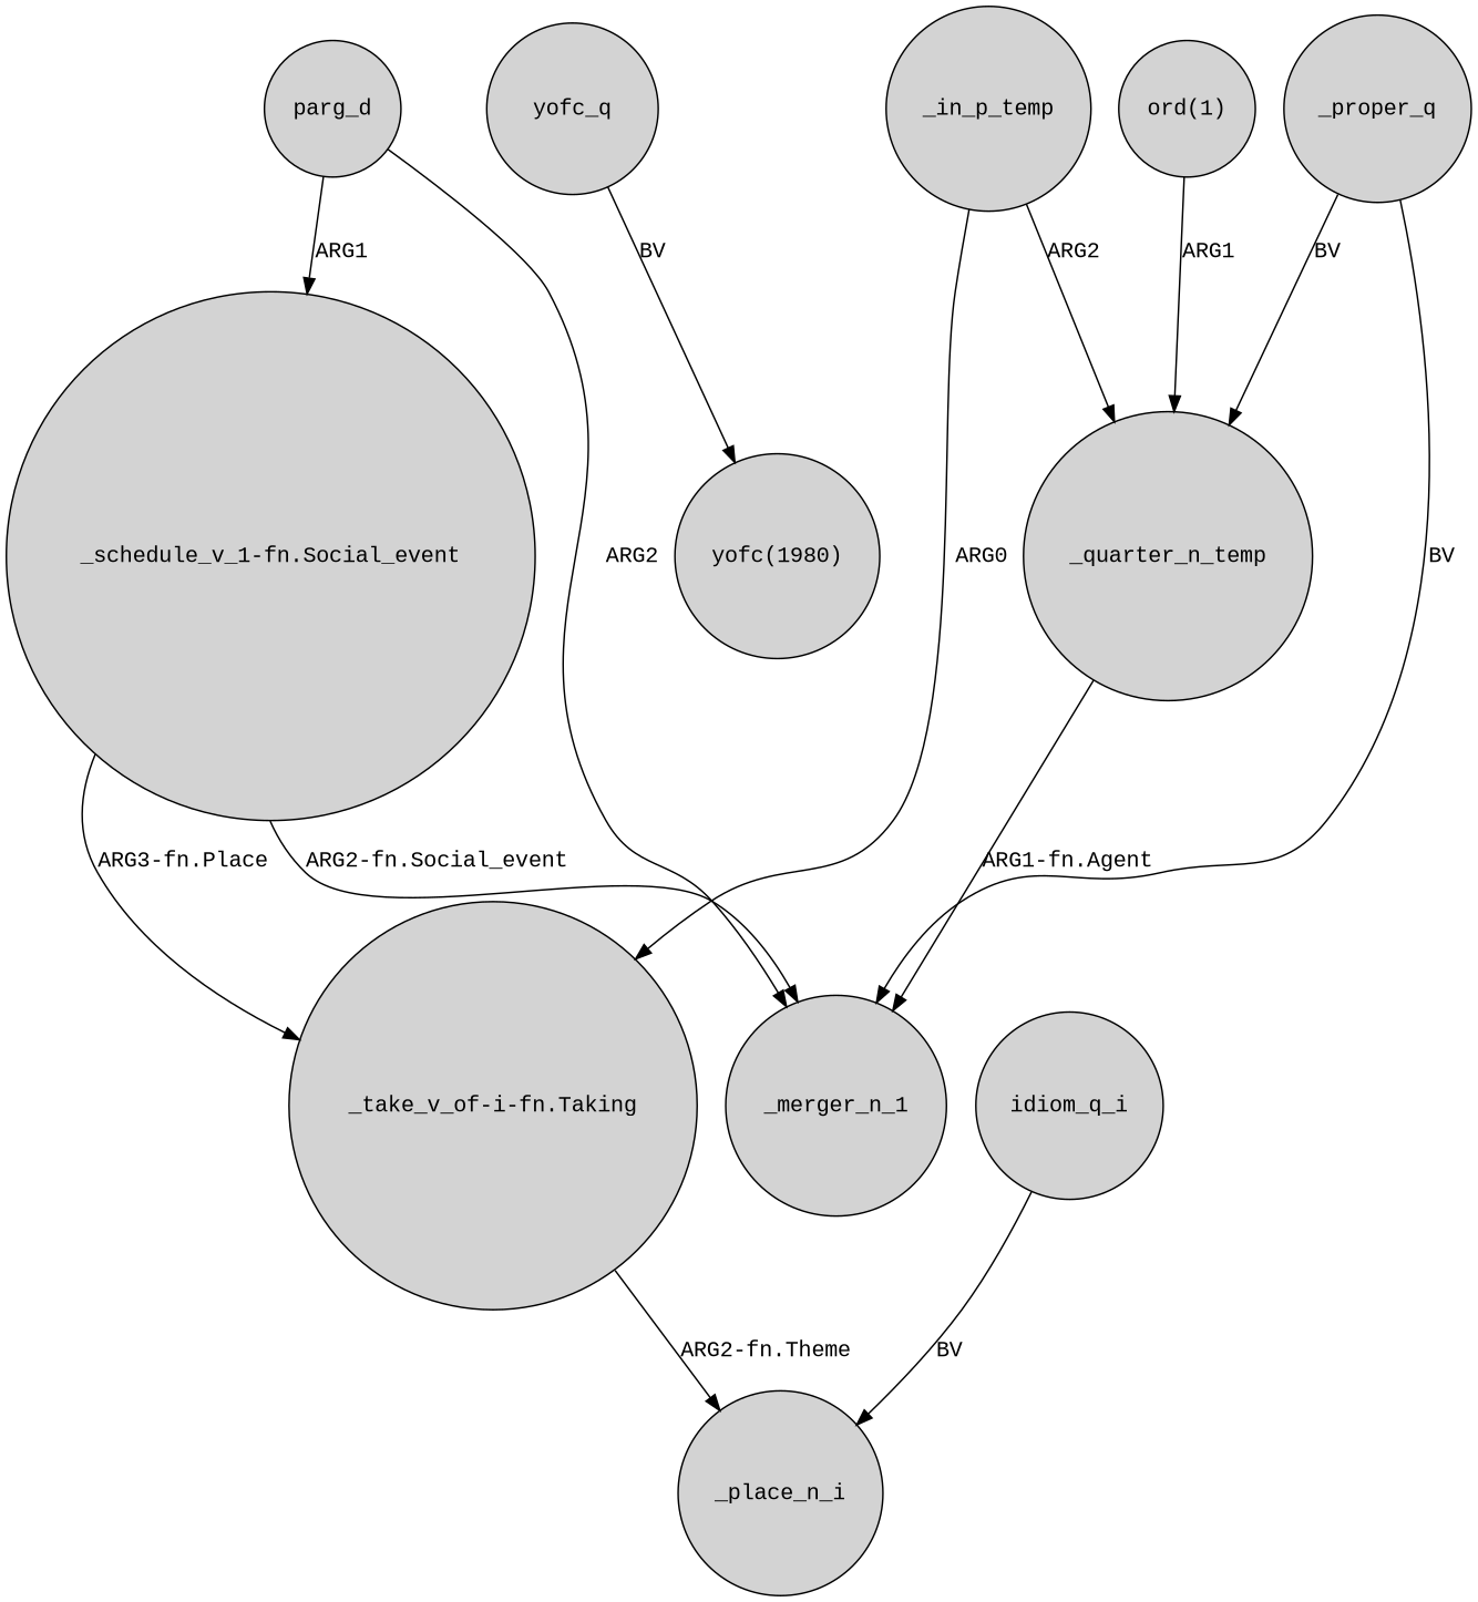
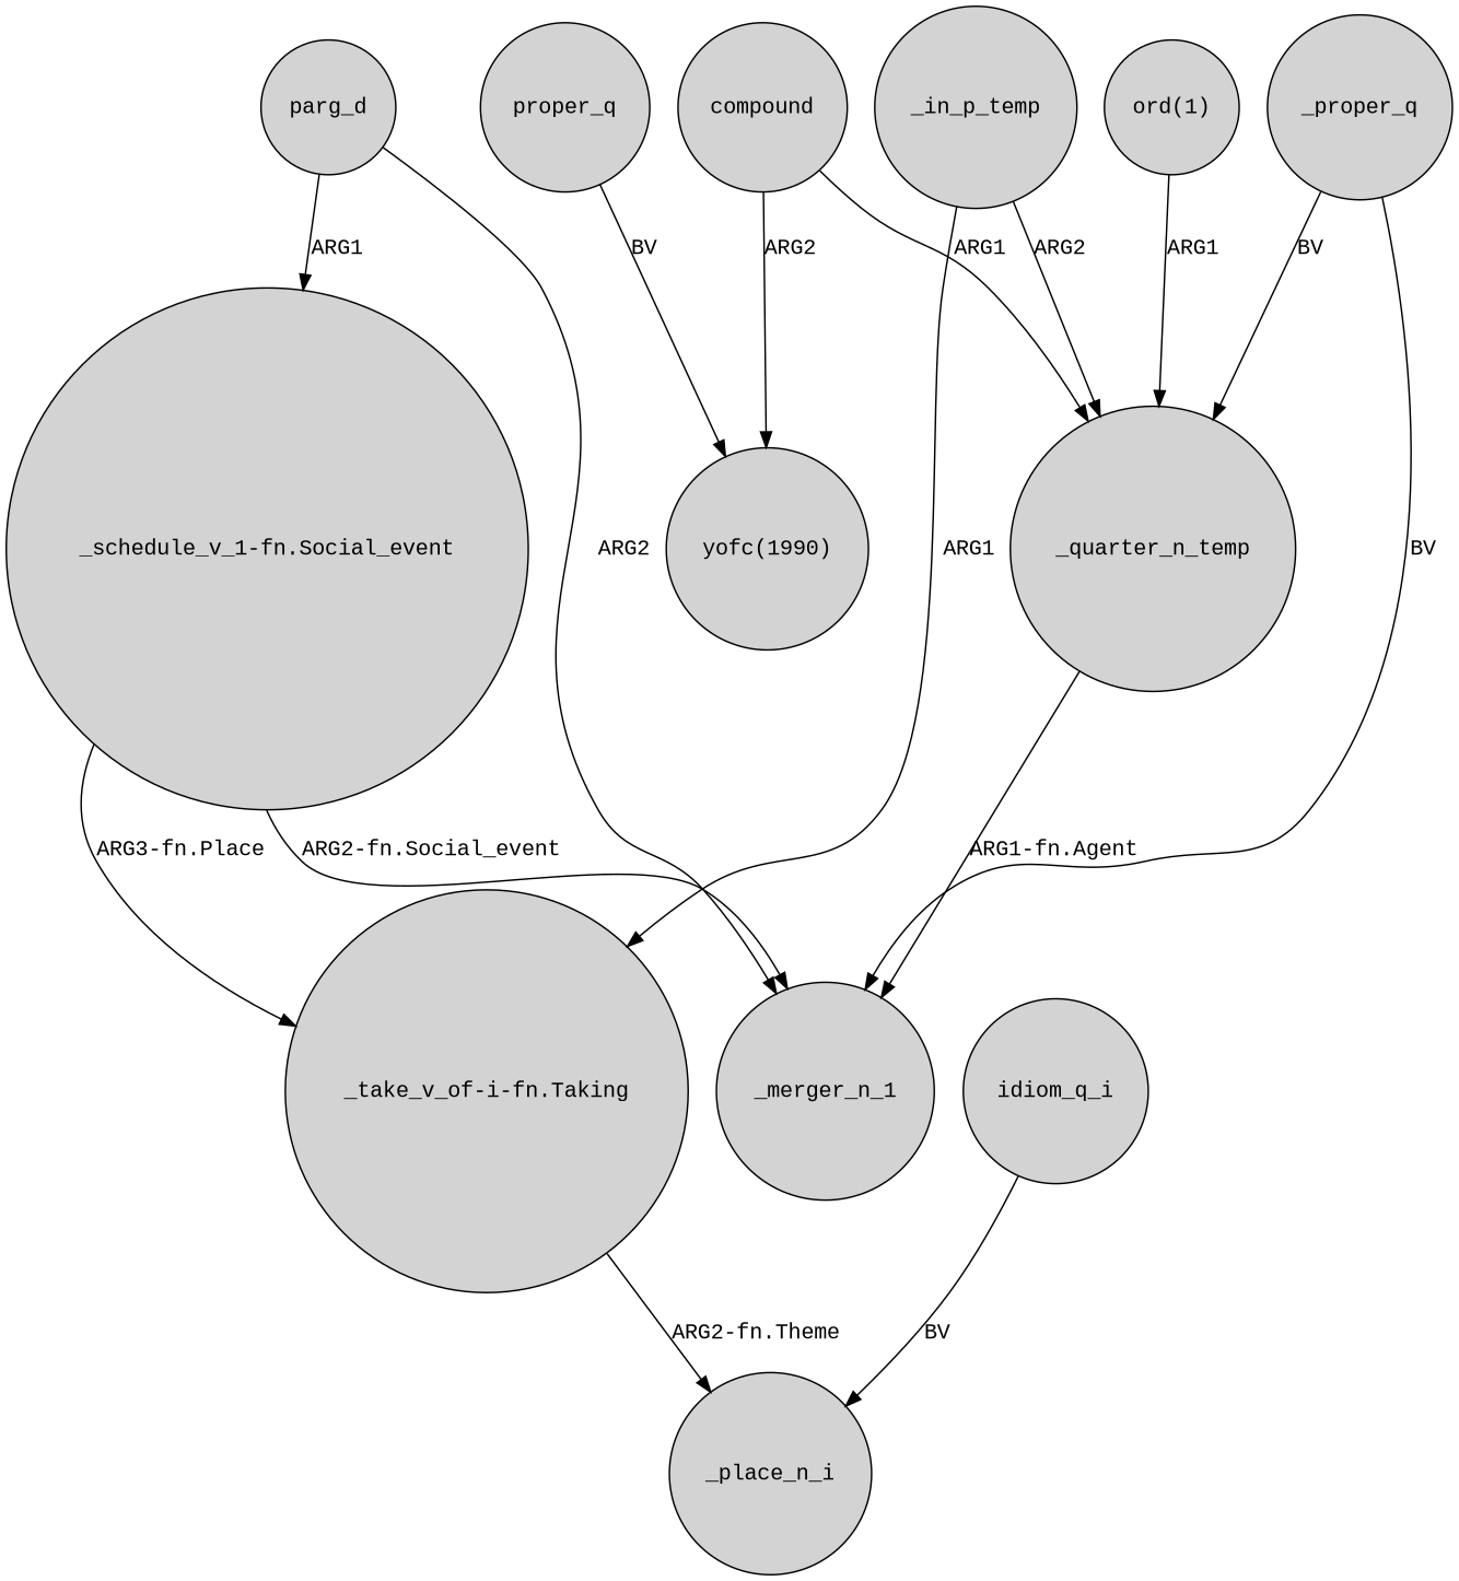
  digraph {
    fontname="Liberation Mono"
    node [fontname="Liberation Mono" shape=circle style=filled]
    edge [fontname="Liberation Mono"]
-   "yofc(1990)" [label="yofc(1980)"]
+   compound
+   "yofc(1990)"
    _quarter_n_temp
    _merger_n_1
    "_schedule_v_1-fn.Social_event"
    "_take_v_of-i-fn.Taking"
    _place_n_i
-   proper_q [label=yofc_q]
+   proper_q
    parg_d
    idiom_q_i
    _in_p_temp
    "ord(1)"
    n13 [label=_proper_q]
+   compound -> "yofc(1990)" [label=ARG2]
+   compound -> _quarter_n_temp [label=ARG1]
    _quarter_n_temp -> _merger_n_1 [label="ARG1-fn.Agent"]
    "_schedule_v_1-fn.Social_event" -> _merger_n_1 [label="ARG2-fn.Social_event"]
    "_schedule_v_1-fn.Social_event" -> "_take_v_of-i-fn.Taking" [label="ARG3-fn.Place"]
    "_take_v_of-i-fn.Taking" -> _place_n_i [label="ARG2-fn.Theme"]
    proper_q -> "yofc(1990)" [label=BV]
    parg_d -> _merger_n_1 [label=ARG2]
    parg_d -> "_schedule_v_1-fn.Social_event" [label=ARG1]
    idiom_q_i -> _place_n_i [label=BV]
    _in_p_temp -> _quarter_n_temp [label=ARG2]
-   _in_p_temp -> "_take_v_of-i-fn.Taking" [label=ARG0]
+   _in_p_temp -> "_take_v_of-i-fn.Taking" [label=ARG1]
    "ord(1)" -> _quarter_n_temp [label=ARG1]
    n13 -> _quarter_n_temp [label=BV]
    n13 -> _merger_n_1 [label=BV]
  }
